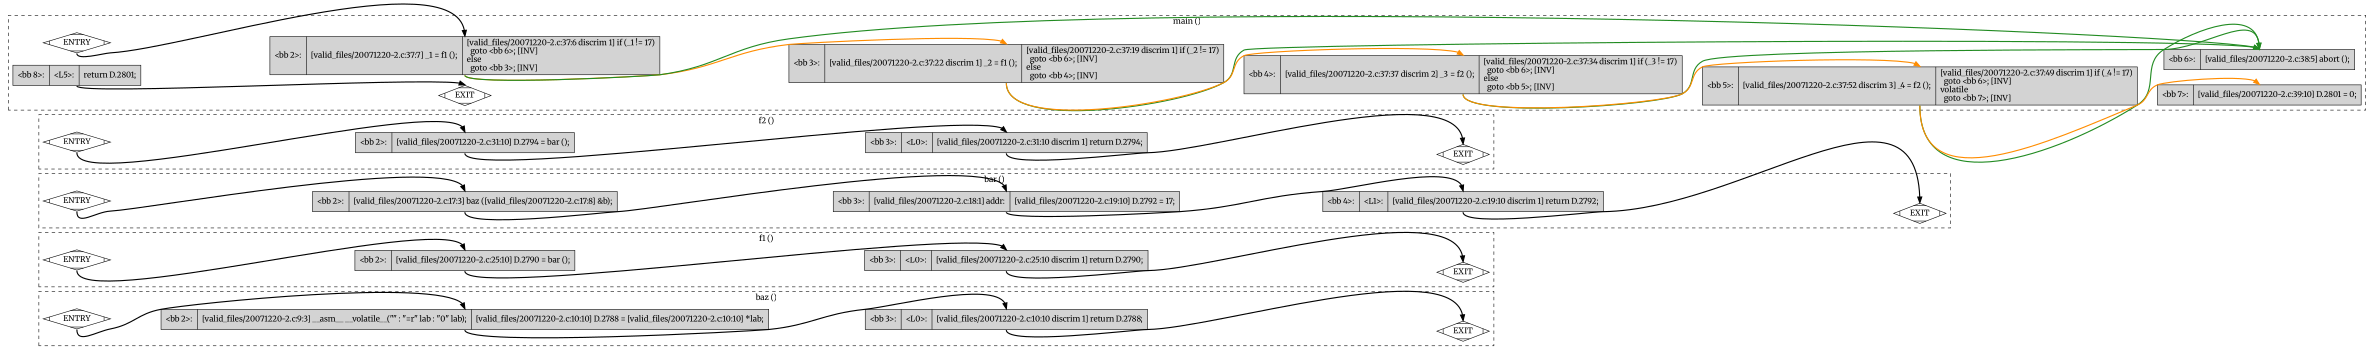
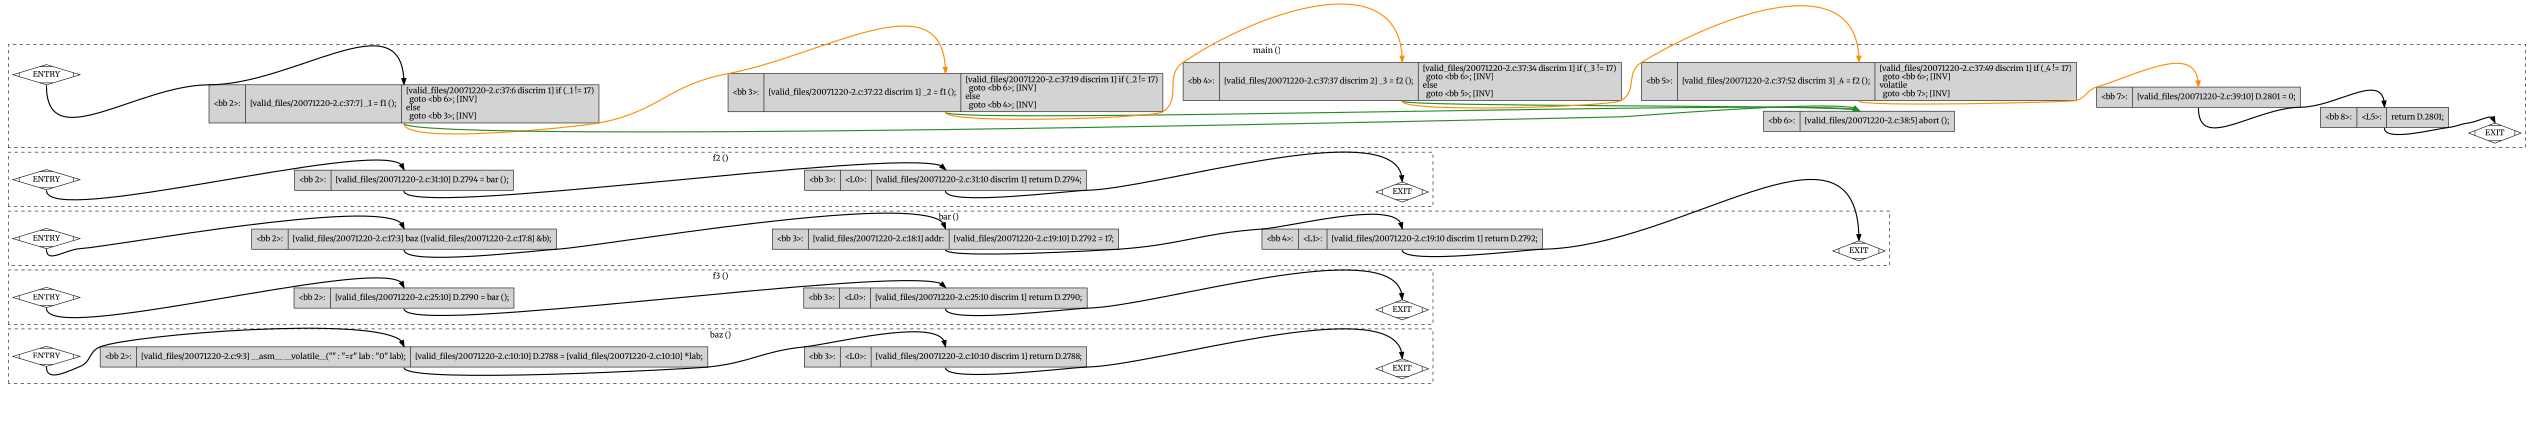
  digraph {
    fontname=Merriweather
    rankdir=LR
    node [fillcolor=lightgrey fontname=Merriweather shape=record style=filled]
    edge [constraint=true fontname=Merriweather headport=n style="solid,bold" tailport=s color=black weight=10]
    n1 [fillcolor=white label=ENTRY shape=Mdiamond]
    n2 [fillcolor=white label=EXIT shape=Mdiamond]
    n3 [label="{\<bb\ 2\>:\l|[valid_files/20071220-2.c:9:3]\ __asm__\ __volatile__(\"\"\ :\ \"=r\"\ lab\ :\ \"0\"\ lab);\l|[valid_files/20071220-2.c:10:10]\ D.2788\ =\ [valid_files/20071220-2.c:10:10]\ *lab;\l}"]
    n4 [label="{\<bb\ 3\>:\l|\<L0\>:\l|[valid_files/20071220-2.c:10:10\ discrim\ 1]\ return\ D.2788;\l}"]
    n5 [fillcolor=white label=ENTRY shape=Mdiamond]
    n6 [fillcolor=white label=EXIT shape=Mdiamond]
    n7 [label="{\<bb\ 2\>:\l|[valid_files/20071220-2.c:25:10]\ D.2790\ =\ bar\ ();\l}"]
    n8 [label="{\<bb\ 3\>:\l|\<L0\>:\l|[valid_files/20071220-2.c:25:10\ discrim\ 1]\ return\ D.2790;\l}"]
    n9 [fillcolor=white label=ENTRY shape=Mdiamond]
    n10 [fillcolor=white label=EXIT shape=Mdiamond]
    n11 [label="{\<bb\ 2\>:\l|[valid_files/20071220-2.c:17:3]\ baz\ ([valid_files/20071220-2.c:17:8]\ &b);\l}"]
    n12 [label="{\<bb\ 3\>:\l|[valid_files/20071220-2.c:18:1]\ addr:\l|[valid_files/20071220-2.c:19:10]\ D.2792\ =\ 17;\l}"]
    n13 [label="{\<bb\ 4\>:\l|\<L1\>:\l|[valid_files/20071220-2.c:19:10\ discrim\ 1]\ return\ D.2792;\l}"]
    n14 [fillcolor=white label=ENTRY shape=Mdiamond]
    n15 [fillcolor=white label=EXIT shape=Mdiamond]
    n16 [label="{\<bb\ 2\>:\l|[valid_files/20071220-2.c:31:10]\ D.2794\ =\ bar\ ();\l}"]
    n17 [label="{\<bb\ 3\>:\l|\<L0\>:\l|[valid_files/20071220-2.c:31:10\ discrim\ 1]\ return\ D.2794;\l}"]
    n18 [fillcolor=white label=ENTRY shape=Mdiamond]
    n19 [fillcolor=white label=EXIT shape=Mdiamond]
    n20 [label="{\<bb\ 2\>:\l|[valid_files/20071220-2.c:37:7]\ _1\ =\ f1\ ();\l|[valid_files/20071220-2.c:37:6\ discrim\ 1]\ if\ (_1\ !=\ 17)\l\ \ goto\ \<bb\ 6\>;\ [INV]\lelse\l\ \ goto\ \<bb\ 3\>;\ [INV]\l}"]
    n21 [label="{\<bb\ 3\>:\l|[valid_files/20071220-2.c:37:22\ discrim\ 1]\ _2\ =\ f1\ ();\l|[valid_files/20071220-2.c:37:19\ discrim\ 1]\ if\ (_2\ !=\ 17)\l\ \ goto\ \<bb\ 6\>;\ [INV]\lelse\l\ \ goto\ \<bb\ 4\>;\ [INV]\l}"]
    n22 [label="{\<bb\ 6\>:\l|[valid_files/20071220-2.c:38:5]\ abort\ ();\l}"]
    n23 [label="{\<bb\ 4\>:\l|[valid_files/20071220-2.c:37:37\ discrim\ 2]\ _3\ =\ f2\ ();\l|[valid_files/20071220-2.c:37:34\ discrim\ 1]\ if\ (_3\ !=\ 17)\l\ \ goto\ \<bb\ 6\>;\ [INV]\lelse\l\ \ goto\ \<bb\ 5\>;\ [INV]\l}"]
    n24 [label="{\<bb\ 5\>:\l|[valid_files/20071220-2.c:37:52\ discrim\ 3]\ _4\ =\ f2\ ();\l|[valid_files/20071220-2.c:37:49\ discrim\ 1]\ if\ (_4\ !=\ 17)\l\ \ goto\ \<bb\ 6\>;\ [INV]\lvolatile\l\ \ goto\ \<bb\ 7\>;\ [INV]\l}"]
    n25 [label="{\<bb\ 7\>:\l|[valid_files/20071220-2.c:39:10]\ D.2801\ =\ 0;\l}"]
    n26 [label="{\<bb\ 8\>:\l|\<L5\>:\l|return\ D.2801;\l}"]
    subgraph cluster_1 {
      color=black
      label="baz ()"
      style=dashed
      n1
      n2
      n3
      n4
    }
    subgraph cluster_2 {
      color=black
-     label="f1 ()"
+     label="f3 ()"
      style=dashed
      n5
      n6
      n7
      n8
    }
    subgraph cluster_3 {
      color=black
      label="bar ()"
      style=dashed
      n9
      n10
      n11
      n12
      n13
    }
    subgraph cluster_4 {
      color=black
      label="f2 ()"
      style=dashed
      n14
      n15
      n16
      n17
    }
    subgraph cluster_5 {
      color=black
      label="main ()"
      style=dashed
      n18
      n19
      n20
      n21
      n22
      n23
      n24
      n25
      n26
    }
    n1 -> n2 [style=invis color="" weight=""]
    n1 -> n3 [weight=100]
    n3 -> n4 [weight=100]
    n4 -> n2
    n5 -> n6 [style=invis color="" weight=""]
    n5 -> n7 [weight=100]
    n7 -> n8 [weight=100]
    n8 -> n6
    n9 -> n10 [style=invis color="" weight=""]
    n9 -> n11 [weight=100]
    n11 -> n12 [weight=100]
    n12 -> n13 [weight=100]
    n13 -> n10
    n14 -> n15 [style=invis color="" weight=""]
    n14 -> n16 [weight=100]
    n16 -> n17 [weight=100]
    n17 -> n15
    n18 -> n19 [style=invis color="" weight=""]
    n18 -> n20 [weight=100]
    n20 -> n21 [color=darkorange]
    n20 -> n22 [color=forestgreen]
    n21 -> n22 [color=forestgreen]
    n21 -> n23 [color=darkorange]
    n23 -> n22 [color=forestgreen]
    n23 -> n24 [color=darkorange]
-   n24 -> n22 [color=forestgreen]
    n24 -> n25 [color=darkorange]
+   n25 -> n26 [weight=100]
    n26 -> n19
  }
